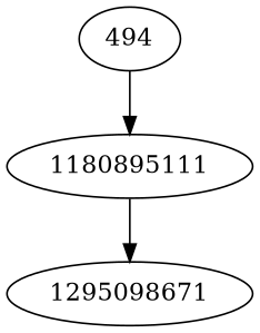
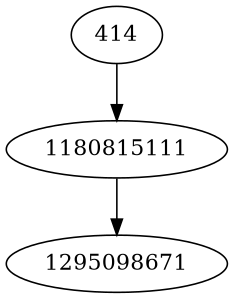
  strict digraph {
-   1180815111 [label=1180895111]
+   1180815111
    1295098671
-   414 [label=494]
+   414
    1180815111 -> 1295098671
    414 -> 1180815111
  }
